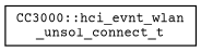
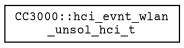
  digraph {
    rankdir=LR
    fontname="Courier Prime"
-   n1 [color=black fillcolor=white fontname="Courier Prime" fontsize=10 height=0.2 label="CC3000::hci_evnt_wlan\l_unsol_connect_t" shape=record style=filled width=0.4]
+   n1 [color=black fillcolor=white fontname="Courier Prime" fontsize=10 height=0.2 label="CC3000::hci_evnt_wlan\l_unsol_hci_t" shape=record style=filled width=0.4]
  }
